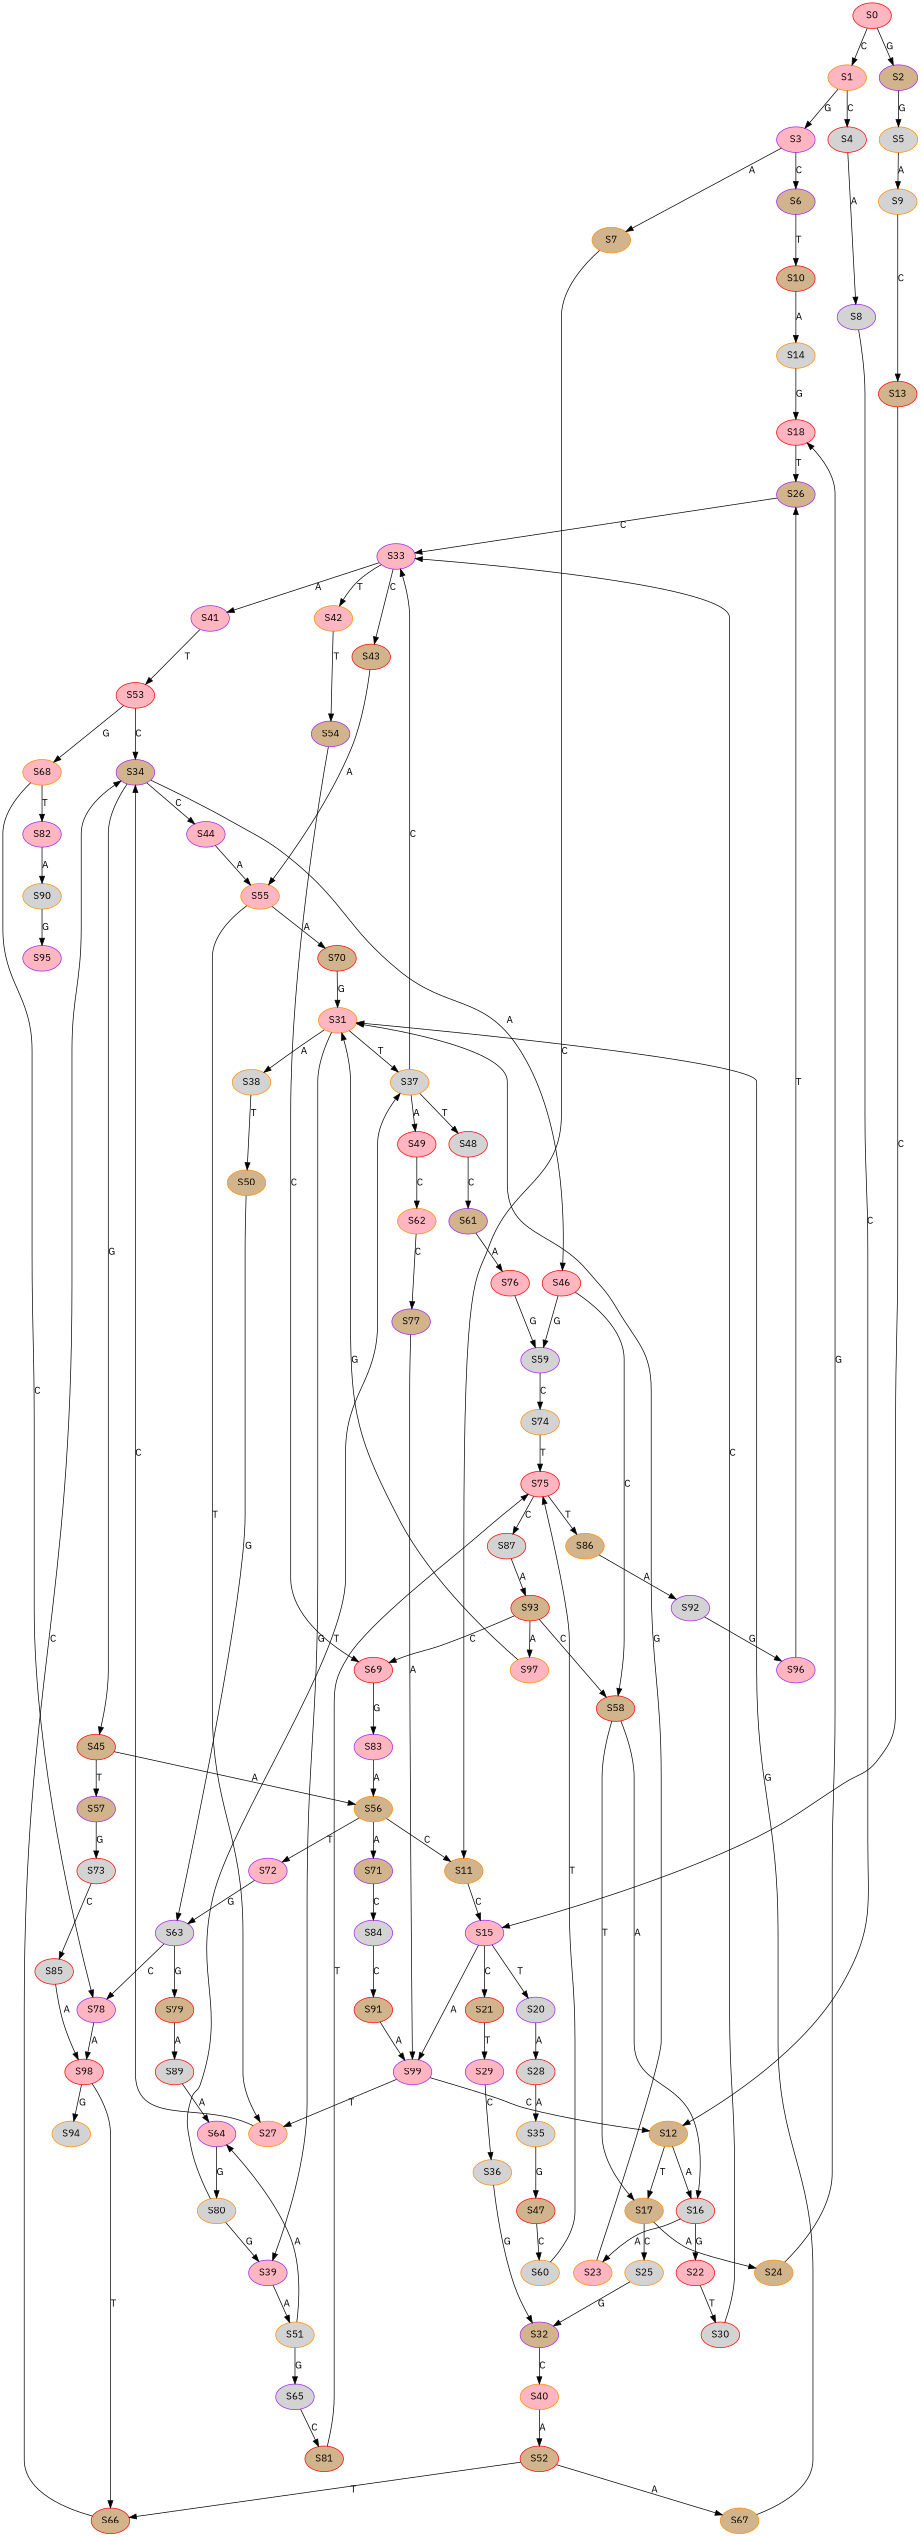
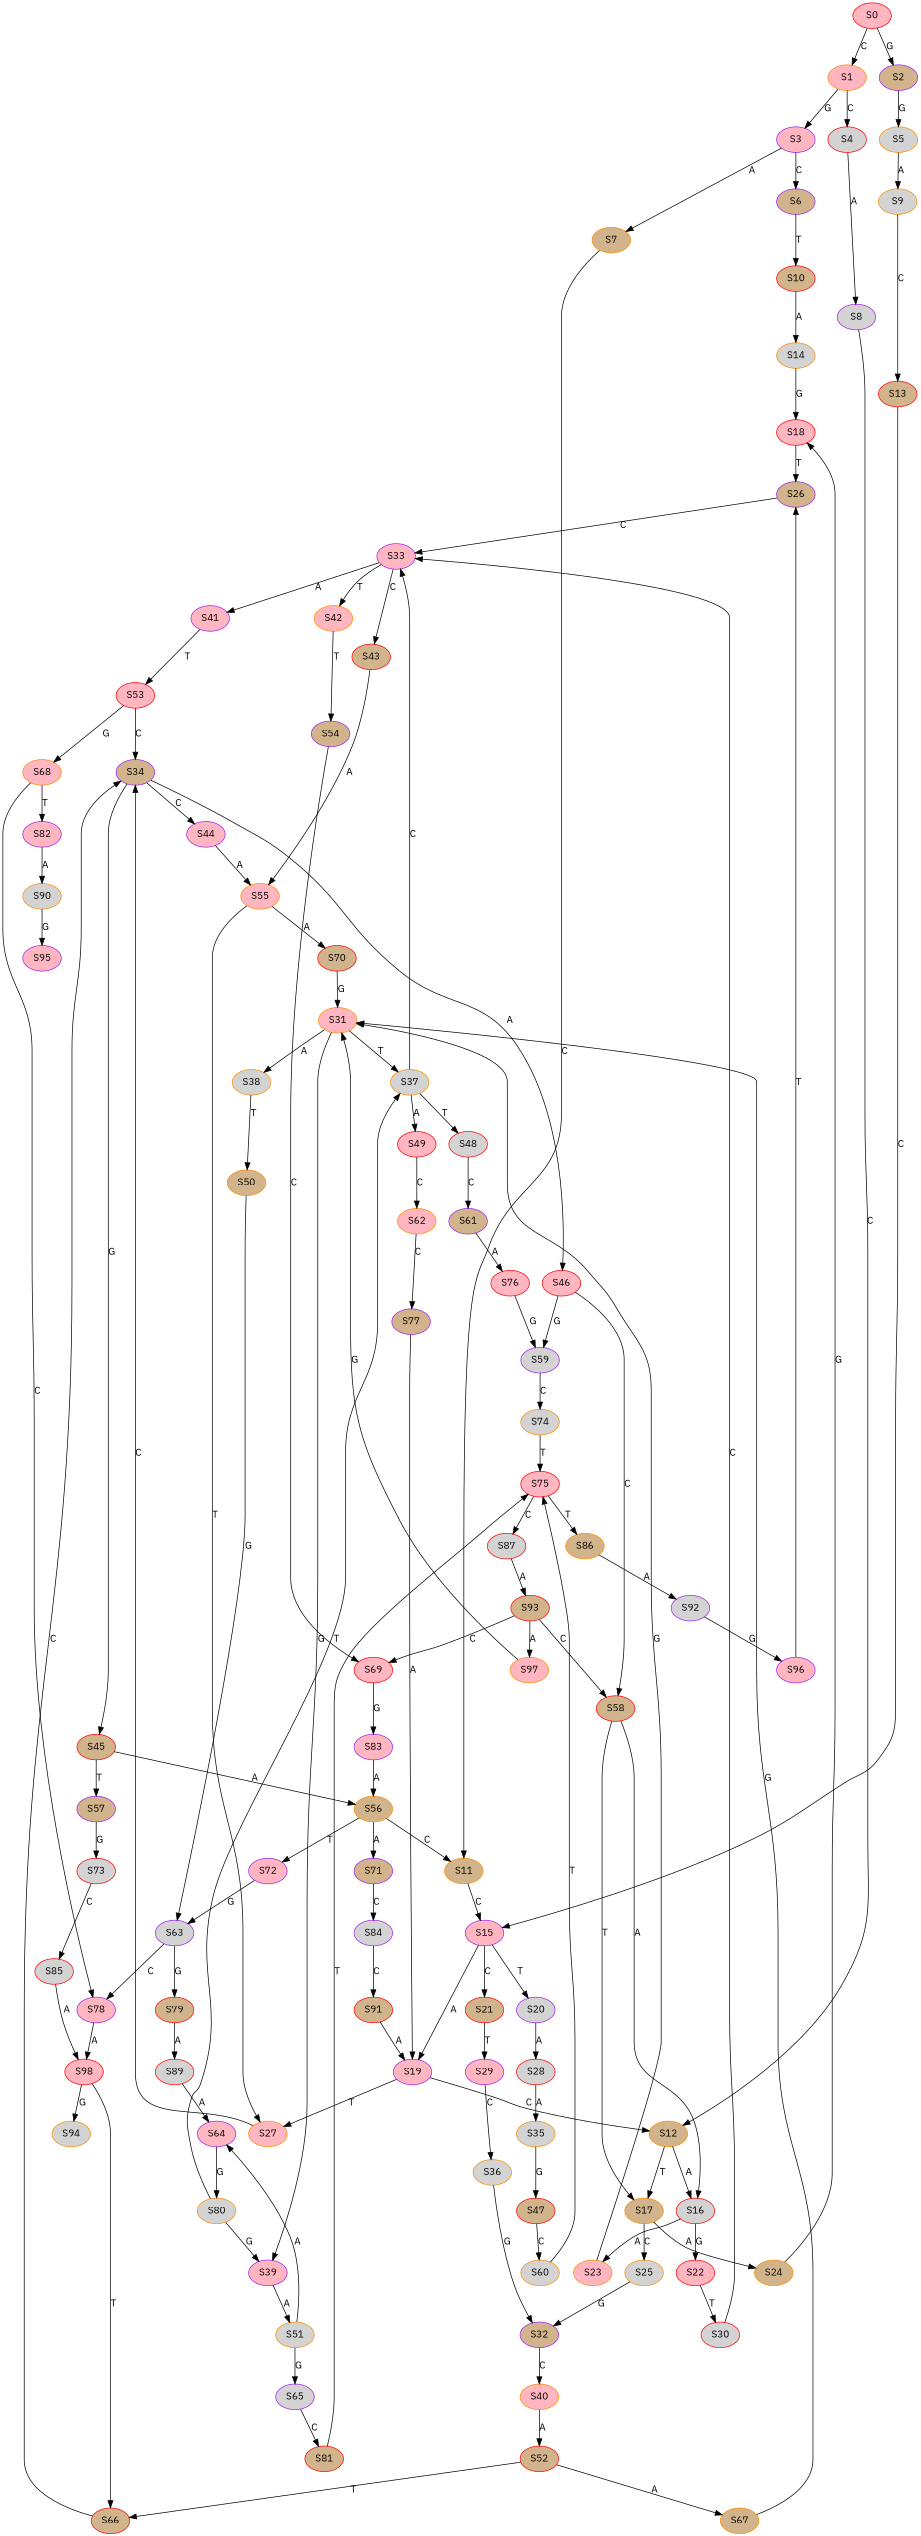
  strict digraph {
    fontname="IBM Plex Sans"
    node [color=darkorange fillcolor=lightpink fontname="IBM Plex Sans" style=filled]
    edge [fontname="IBM Plex Sans"]
    S1
    S0 [color=red]
    S2 [color=purple fillcolor=tan]
    S3 [color=purple]
    S4 [color=red fillcolor=lightgrey]
    S5 [fillcolor=lightgrey]
    S6 [color=purple fillcolor=tan]
    S7 [fillcolor=tan]
    S8 [color=purple fillcolor=lightgrey]
    S9 [fillcolor=lightgrey]
    S10 [color=red fillcolor=tan]
    S11 [fillcolor=tan]
    S12 [fillcolor=tan]
    S13 [color=red fillcolor=tan]
    S14 [fillcolor=lightgrey]
    S15 [color=purple]
    S16 [color=red fillcolor=lightgrey]
    S17 [fillcolor=tan]
    S18 [color=red]
-   S19 [color=purple label=S99]
+   S19 [color=purple]
    S20 [color=purple fillcolor=lightgrey]
    S21 [color=red fillcolor=tan]
    S22 [color=red]
    S23
    S24 [fillcolor=tan]
    S25 [fillcolor=lightgrey]
    S26 [color=purple fillcolor=tan]
    S27
    S28 [color=red fillcolor=lightgrey]
    S29 [color=purple]
    S30 [color=red fillcolor=lightgrey]
    S31
    S32 [color=purple fillcolor=tan]
    S33 [color=purple]
    S34 [color=purple fillcolor=tan]
    S35 [fillcolor=lightgrey]
    S36 [fillcolor=lightgrey]
    S37 [fillcolor=lightgrey]
    S38 [fillcolor=lightgrey]
    S39 [color=purple]
    S40
    S41 [color=purple]
    S42
    S43 [color=red fillcolor=tan]
    S44 [color=purple]
    S45 [color=red fillcolor=tan]
    S46 [color=red]
    S47 [color=red fillcolor=tan]
    S48 [color=red fillcolor=lightgrey]
    S49 [color=red]
    S50 [fillcolor=tan]
    S51 [fillcolor=lightgrey]
    S52 [color=red fillcolor=tan]
    S53 [color=red]
    S54 [color=purple fillcolor=tan]
    S55
    S56 [fillcolor=tan]
    S57 [color=purple fillcolor=tan]
    S58 [color=red fillcolor=tan]
    S59 [color=purple fillcolor=lightgrey]
    S60 [fillcolor=lightgrey]
    S61 [color=purple fillcolor=tan]
    S62
    S63 [color=purple fillcolor=lightgrey]
    S64 [color=purple]
    S65 [color=purple fillcolor=lightgrey]
    S66 [color=red fillcolor=tan]
    S67 [fillcolor=tan]
    S68
    S69 [color=red]
    S70 [color=red fillcolor=tan]
    S71 [color=purple fillcolor=tan]
    S72 [color=purple]
    S73 [color=red fillcolor=lightgrey]
    S74 [fillcolor=lightgrey]
    S75 [color=red]
    S76 [color=red]
    S77 [color=purple fillcolor=tan]
    S78 [color=purple]
    S79 [color=red fillcolor=tan]
    S80 [fillcolor=lightgrey]
    S81 [color=red fillcolor=tan]
    S82 [color=purple]
    S83 [color=purple]
    S84 [color=purple fillcolor=lightgrey]
    S85 [color=red fillcolor=lightgrey]
    S86 [fillcolor=tan]
    S87 [color=red fillcolor=lightgrey]
    n89 [color=red label=S98]
    S89 [color=red fillcolor=lightgrey]
    S90 [fillcolor=lightgrey]
    S91 [color=red fillcolor=tan]
    S92 [color=purple fillcolor=lightgrey]
    S93 [color=red fillcolor=tan]
    S94 [fillcolor=lightgrey]
    S95 [color=purple]
    S96 [color=purple]
    S97
    S1 -> S3 [label=G]
    S1 -> S4 [label=C]
    S0 -> S1 [label=C]
    S0 -> S2 [label=G]
    S2 -> S5 [label=G]
    S3 -> S6 [label=C]
    S3 -> S7 [label=A]
    S4 -> S8 [label=A]
    S5 -> S9 [label=A]
    S6 -> S10 [label=T]
    S7 -> S11 [label=C]
    S8 -> S12 [label=C]
    S9 -> S13 [label=C]
    S10 -> S14 [label=A]
    S11 -> S15 [label=C]
    S12 -> S16 [label=A]
    S12 -> S17 [label=T]
    S13 -> S15 [label=C]
    S14 -> S18 [label=G]
    S15 -> S19 [label=A]
    S15 -> S20 [label=T]
    S15 -> S21 [label=C]
    S16 -> S22 [label=G]
    S16 -> S23 [label=A]
    S17 -> S24 [label=A]
    S17 -> S25 [label=C]
    S18 -> S26 [label=T]
    S19 -> S12 [label=C]
    S19 -> S27 [label=T]
    S20 -> S28 [label=A]
    S21 -> S29 [label=T]
    S22 -> S30 [label=T]
    S23 -> S31 [label=G]
    S24 -> S18 [label=G]
    S25 -> S32 [label=G]
    S26 -> S33 [label=C]
    S27 -> S34 [label=C]
    S28 -> S35 [label=A]
    S29 -> S36 [label=C]
    S30 -> S33 [label=C]
    S31 -> S37 [label=T]
    S31 -> S38 [label=A]
    S31 -> S39 [label=G]
    S32 -> S40 [label=C]
    S33 -> S41 [label=A]
    S33 -> S42 [label=T]
    S33 -> S43 [label=C]
    S34 -> S44 [label=C]
    S34 -> S45 [label=G]
    S34 -> S46 [label=A]
    S35 -> S47 [label=G]
    S36 -> S32 [label=G]
    S37 -> S33 [label=C]
    S37 -> S48 [label=T]
    S37 -> S49 [label=A]
    S38 -> S50 [label=T]
    S39 -> S51 [label=A]
    S40 -> S52 [label=A]
    S41 -> S53 [label=T]
    S42 -> S54 [label=T]
    S43 -> S55 [label=A]
    S44 -> S55 [label=A]
    S45 -> S56 [label=A]
    S45 -> S57 [label=T]
    S46 -> S58 [label=C]
    S46 -> S59 [label=G]
    S47 -> S60 [label=C]
    S48 -> S61 [label=C]
    S49 -> S62 [label=C]
    S50 -> S63 [label=G]
    S51 -> S64 [label=A]
    S51 -> S65 [label=G]
    S52 -> S66 [label=T]
    S52 -> S67 [label=A]
    S53 -> S34 [label=C]
    S53 -> S68 [label=G]
    S54 -> S69 [label=C]
    S55 -> S27 [label=T]
    S55 -> S70 [label=A]
    S56 -> S11 [label=C]
    S56 -> S71 [label=A]
    S56 -> S72 [label=T]
    S57 -> S73 [label=G]
    S58 -> S16 [label=A]
    S58 -> S17 [label=T]
    S59 -> S74 [label=C]
    S60 -> S75 [label=T]
    S61 -> S76 [label=A]
    S62 -> S77 [label=C]
    S63 -> S78 [label=C]
    S63 -> S79 [label=G]
    S64 -> S80 [label=G]
    S65 -> S81 [label=C]
    S66 -> S34 [label=C]
    S67 -> S31 [label=G]
    S68 -> S78 [label=C]
    S68 -> S82 [label=T]
    S69 -> S83 [label=G]
    S70 -> S31 [label=G]
    S71 -> S84 [label=C]
    S72 -> S63 [label=G]
    S73 -> S85 [label=C]
    S74 -> S75 [label=T]
    S75 -> S86 [label=T]
    S75 -> S87 [label=C]
    S76 -> S59 [label=G]
    S77 -> S19 [label=A]
    S78 -> n89 [label=A]
    S79 -> S89 [label=A]
    S80 -> S37 [label=T]
    S80 -> S39 [label=G]
    S81 -> S75 [label=T]
    S82 -> S90 [label=A]
    S83 -> S56 [label=A]
    S84 -> S91 [label=C]
    S85 -> n89 [label=A]
    S86 -> S92 [label=A]
    S87 -> S93 [label=A]
    n89 -> S66 [label=T]
    n89 -> S94 [label=G]
    S89 -> S64 [label=A]
    S90 -> S95 [label=G]
    S91 -> S19 [label=A]
    S92 -> S96 [label=G]
    S93 -> S58 [label=C]
    S93 -> S69 [label=C]
    S93 -> S97 [label=A]
    S96 -> S26 [label=T]
    S97 -> S31 [label=G]
  }
